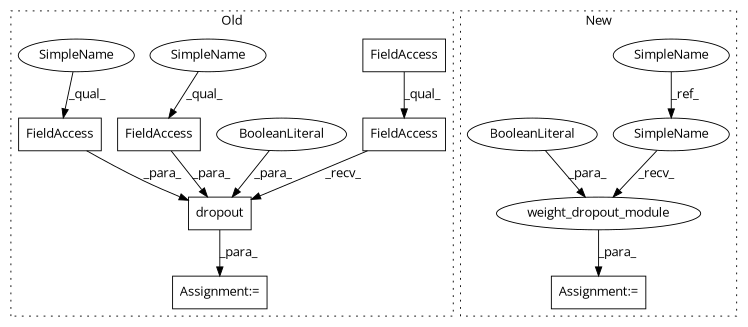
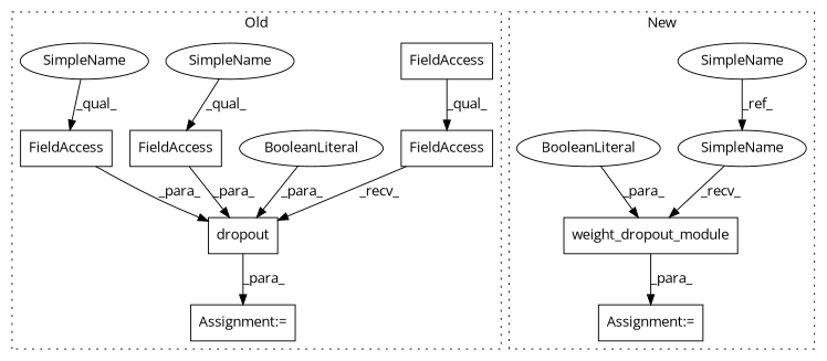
  digraph {
    fontname="Open Sans"
    node [a=22 l=4 s=7873 shape=box fontname="Open Sans"]
    edge [fontname="Open Sans"]
    n1 [a=32 l="8,1" label=dropout s="7893,7956"]
    n2 [l=19 label=FieldAccess]
    n3 [l=8 label=FieldAccess]
    n4 [l=13 label=FieldAccess s=7937]
    n5 [l=19 label=FieldAccess s=7917]
    n6 [a=7 l=1 label="Assignment:=" s=7872]
    n7 [a=9 l=5 label=BooleanLiteral s=7951 shape=ellipse]
    n8 [a=42 label=SimpleName s=7937 shape=ellipse]
    n9 [a=42 label=SimpleName s=7917 shape=ellipse]
-   n10 [a=32 l="22,1" label=weight_dropout_module s="7257,7291" shape=ellipse]
+   n10 [a=32 l="22,1" label=weight_dropout_module s="7257,7291"]
    n11 [a=42 label=SimpleName s=6650 shape=ellipse]
    n12 [a=7 l=1 label="Assignment:=" s=7251]
    n13 [a=9 l=5 label=BooleanLiteral s=7286 shape=ellipse]
    n14 [a=42 label=SimpleName s=7252 shape=ellipse]
    subgraph cluster_1 {
      label=Old
      style=dotted
      n1
      n2
      n3
      n4
      n5
      n6
      n7
      n8
      n9
    }
    subgraph cluster_2 {
      label=New
      style=dotted
      n10
      n11
      n12
      n13
      n14
    }
    n1 -> n6 [label=_para_]
    n2 -> n1 [label=_recv_]
    n3 -> n2 [label=_qual_]
    n4 -> n1 [label=_para_]
    n5 -> n1 [label=_para_]
    n7 -> n1 [label=_para_]
    n8 -> n4 [label=_qual_]
    n9 -> n5 [label=_qual_]
    n10 -> n12 [label=_para_]
    n11 -> n14 [label=_ref_]
    n13 -> n10 [label=_para_]
    n14 -> n10 [label=_recv_]
  }
